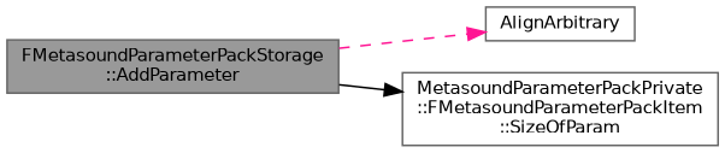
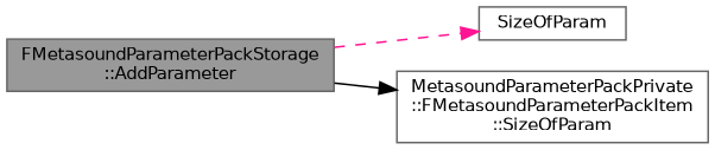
  digraph {
    rankdir=LR
    node [color=grey40 fillcolor=white fontname=Helvetica fontsize=10 shape=box style=filled]
    edge [fontname=Helvetica fontsize=10 labelfontname=Helvetica labelfontsize=10]
    n1 [color=gray40 fillcolor=grey60 fontcolor=black height=0.2 label="FMetasoundParameterPackStorage\l::AddParameter" width=0.4]
-   n2 [height=0.2 label=AlignArbitrary width=0.4]
+   n2 [height=0.2 label=SizeOfParam width=0.4]
    n3 [height=0.2 label="MetasoundParameterPackPrivate\l::FMetasoundParameterPackItem\l::SizeOfParam" width=0.4]
    n1 -> n2 [color=deeppink style=dashed]
    n1 -> n3 [color=black style=solid]
  }
